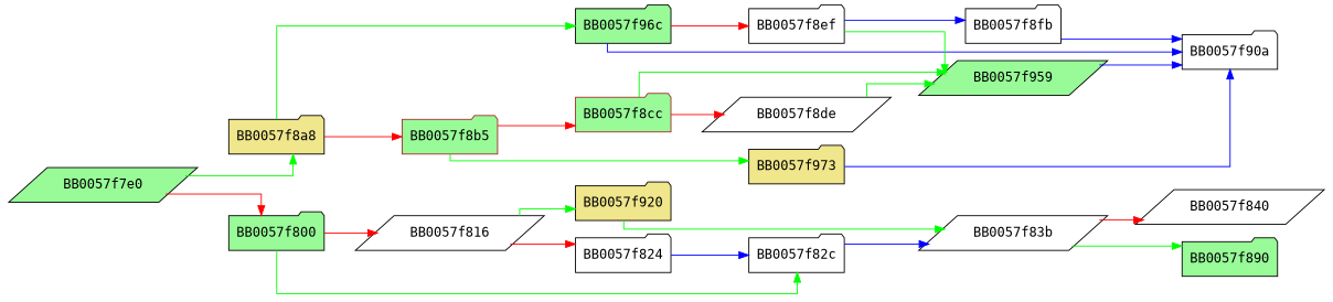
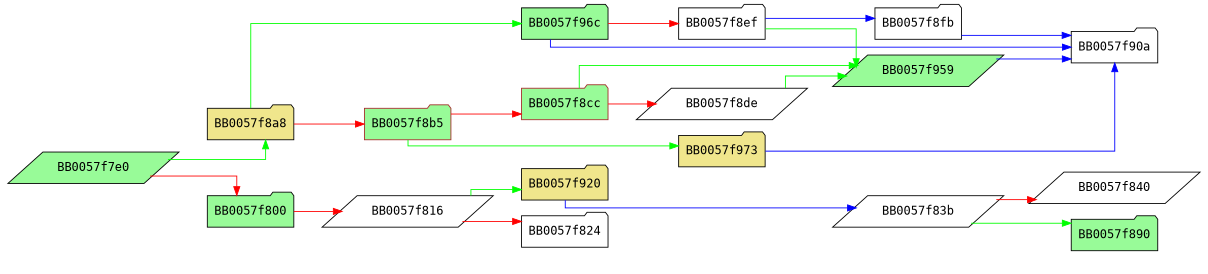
  digraph {
    fontname="DejaVu Sans Mono"
    rankdir=LR
    splines=ortho
    node [color=black fillcolor=white fontname="DejaVu Sans Mono" shape=folder style=filled]
    edge [color=green fontname="DejaVu Sans Mono"]
    BB0057f7e0 [fillcolor=palegreen shape=parallelogram]
    BB0057f8a8 [fillcolor=khaki]
    BB0057f800 [fillcolor=palegreen]
    BB0057f96c [fillcolor=palegreen]
    BB0057f8b5 [color=brown fillcolor=palegreen]
-   BB0057f82c
    BB0057f816 [shape=parallelogram]
    BB0057f90a
    BB0057f8ef
    BB0057f973 [fillcolor=khaki]
    BB0057f8cc [color=brown fillcolor=palegreen]
    BB0057f83b [shape=parallelogram]
    BB0057f920 [fillcolor=khaki]
    BB0057f824
    BB0057f890 [fillcolor=palegreen]
    BB0057f840 [shape=parallelogram]
    BB0057f959 [fillcolor=palegreen shape=parallelogram]
    BB0057f8de [shape=parallelogram]
    BB0057f8fb
    BB0057f7e0 -> BB0057f8a8
    BB0057f7e0 -> BB0057f800 [color=red]
    BB0057f8a8 -> BB0057f96c
    BB0057f8a8 -> BB0057f8b5 [color=red]
-   BB0057f800 -> BB0057f82c
    BB0057f800 -> BB0057f816 [color=red]
    BB0057f96c -> BB0057f90a [color=blue]
    BB0057f96c -> BB0057f8ef [color=red]
    BB0057f8b5 -> BB0057f973
    BB0057f8b5 -> BB0057f8cc [color=red]
-   BB0057f82c -> BB0057f83b [color=blue]
    BB0057f816 -> BB0057f920
    BB0057f816 -> BB0057f824 [color=red]
    BB0057f8ef -> BB0057f959
    BB0057f8ef -> BB0057f8fb [color=blue]
    BB0057f973 -> BB0057f90a [color=blue]
    BB0057f8cc -> BB0057f959
    BB0057f8cc -> BB0057f8de [color=red]
    BB0057f83b -> BB0057f890
    BB0057f83b -> BB0057f840 [color=red]
-   BB0057f920 -> BB0057f83b
-   BB0057f824 -> BB0057f82c [color=blue]
+   BB0057f920 -> BB0057f83b [color=blue]
    BB0057f959 -> BB0057f90a [color=blue]
    BB0057f8de -> BB0057f959
    BB0057f8fb -> BB0057f90a [color=blue]
  }
